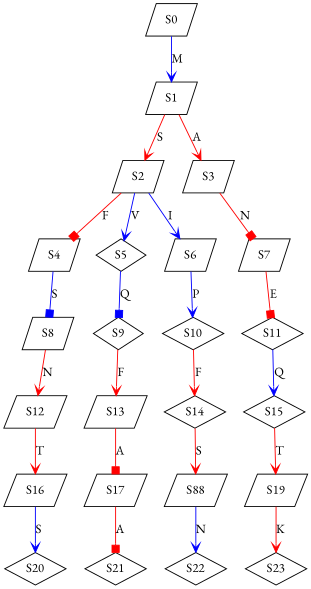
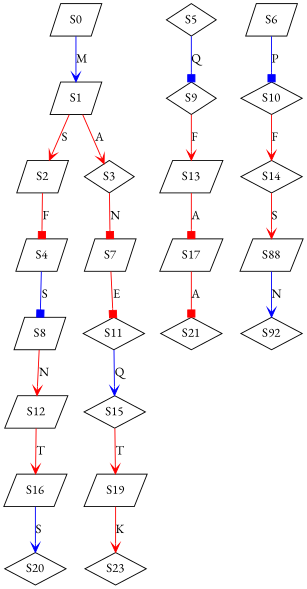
  strict digraph {
    fontname="EB Garamond"
    node [fontname="EB Garamond" shape=parallelogram]
    edge [arrowhead=vee color=red fontname="EB Garamond"]
    S0
    S1
    S2
-   S3
+   S3 [shape=diamond]
    S4
    S5 [shape=diamond]
    S6
    S7
    S8
    S9 [shape=diamond]
    S10 [shape=diamond]
    S11 [shape=diamond]
    S12
    S13
    S14 [shape=diamond]
    S15 [shape=diamond]
    S16
    S17
    n19 [label=S88]
    S19
    S20 [shape=diamond]
    S21 [shape=diamond]
-   S22 [shape=diamond]
+   S22 [shape=diamond label=S92]
    S23 [shape=diamond]
    S0 -> S1 [color=blue label=M]
    S1 -> S2 [label=S]
    S1 -> S3 [label=A]
    S2 -> S4 [arrowhead=box label=F]
-   S2 -> S5 [color=blue label=V]
-   S2 -> S6 [color=blue label=I]
    S3 -> S7 [arrowhead=box label=N]
    S4 -> S8 [arrowhead=box color=blue label=S]
    S5 -> S9 [arrowhead=box color=blue label=Q]
-   S6 -> S10 [color=blue label=P]
+   S6 -> S10 [arrowhead=box color=blue label=P]
    S7 -> S11 [arrowhead=box label=E]
    S8 -> S12 [label=N]
    S9 -> S13 [label=F]
    S10 -> S14 [label=F]
    S11 -> S15 [color=blue label=Q]
    S12 -> S16 [label=T]
    S13 -> S17 [arrowhead=box label=A]
    S14 -> n19 [label=S]
    S15 -> S19 [label=T]
    S16 -> S20 [color=blue label=S]
    S17 -> S21 [arrowhead=box label=A]
    n19 -> S22 [color=blue label=N]
    S19 -> S23 [label=K]
  }
